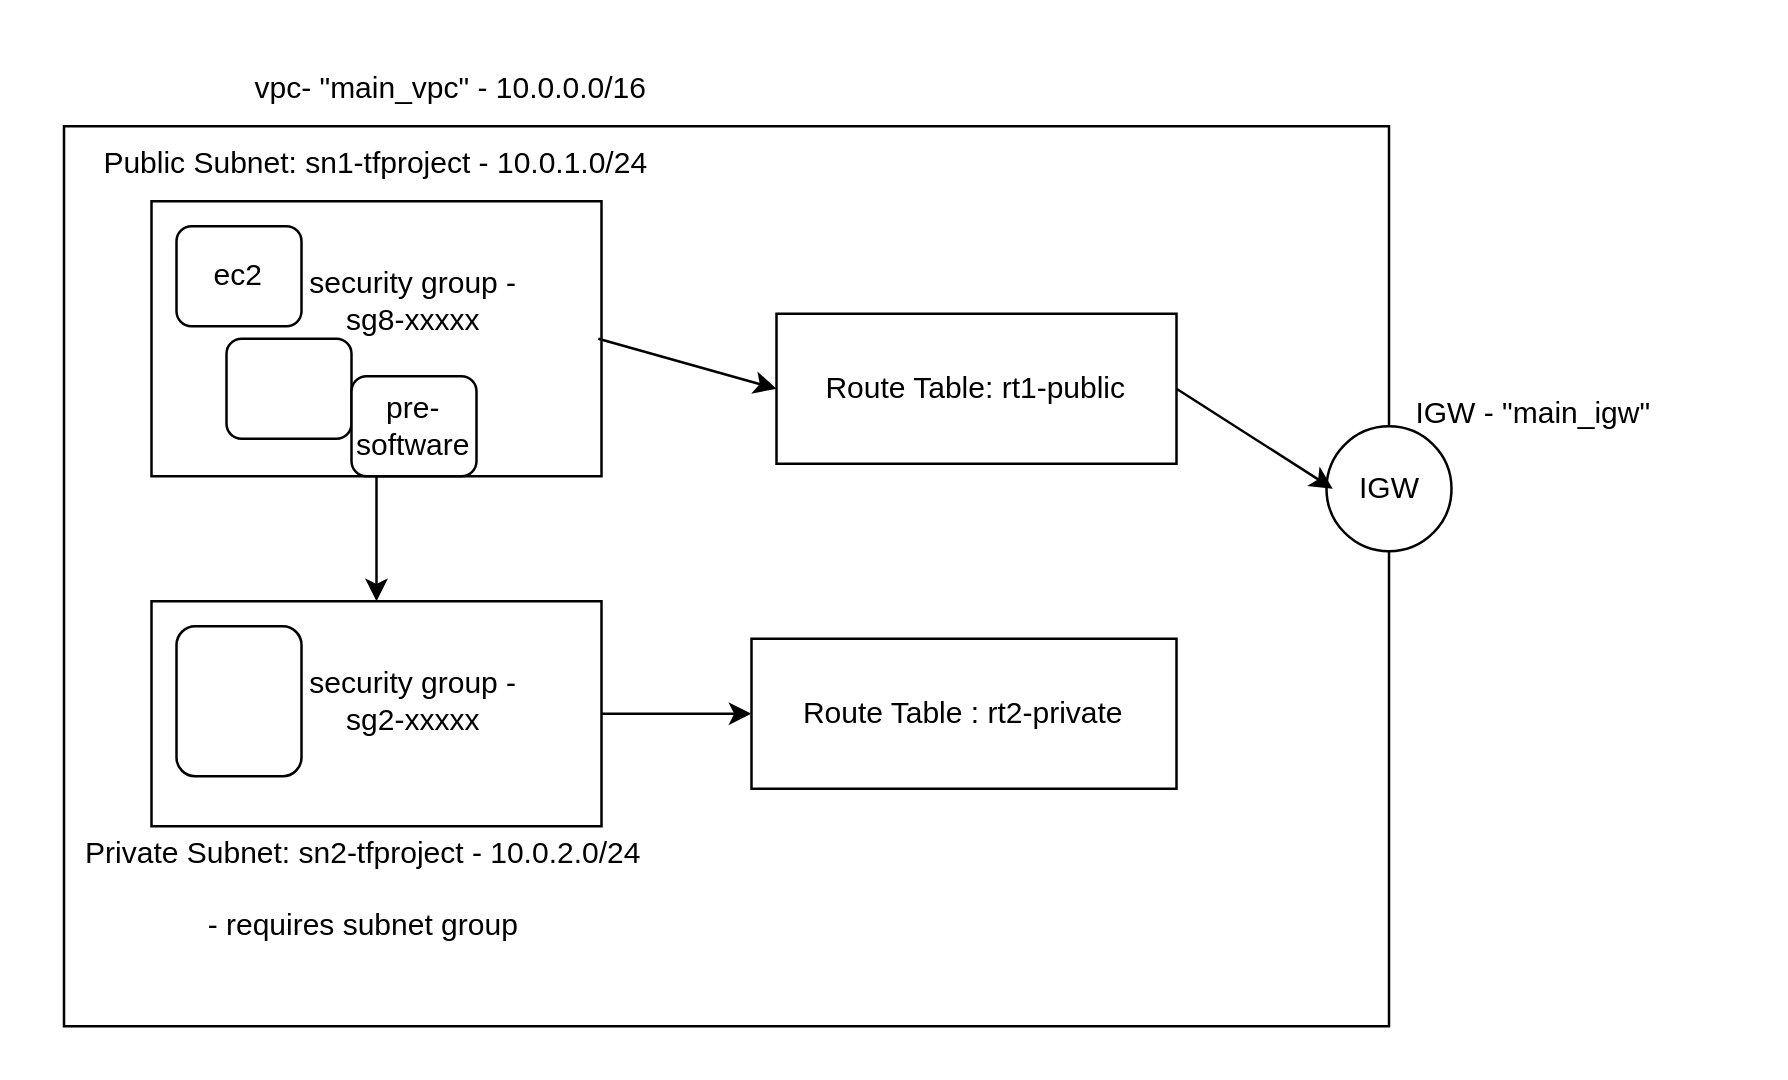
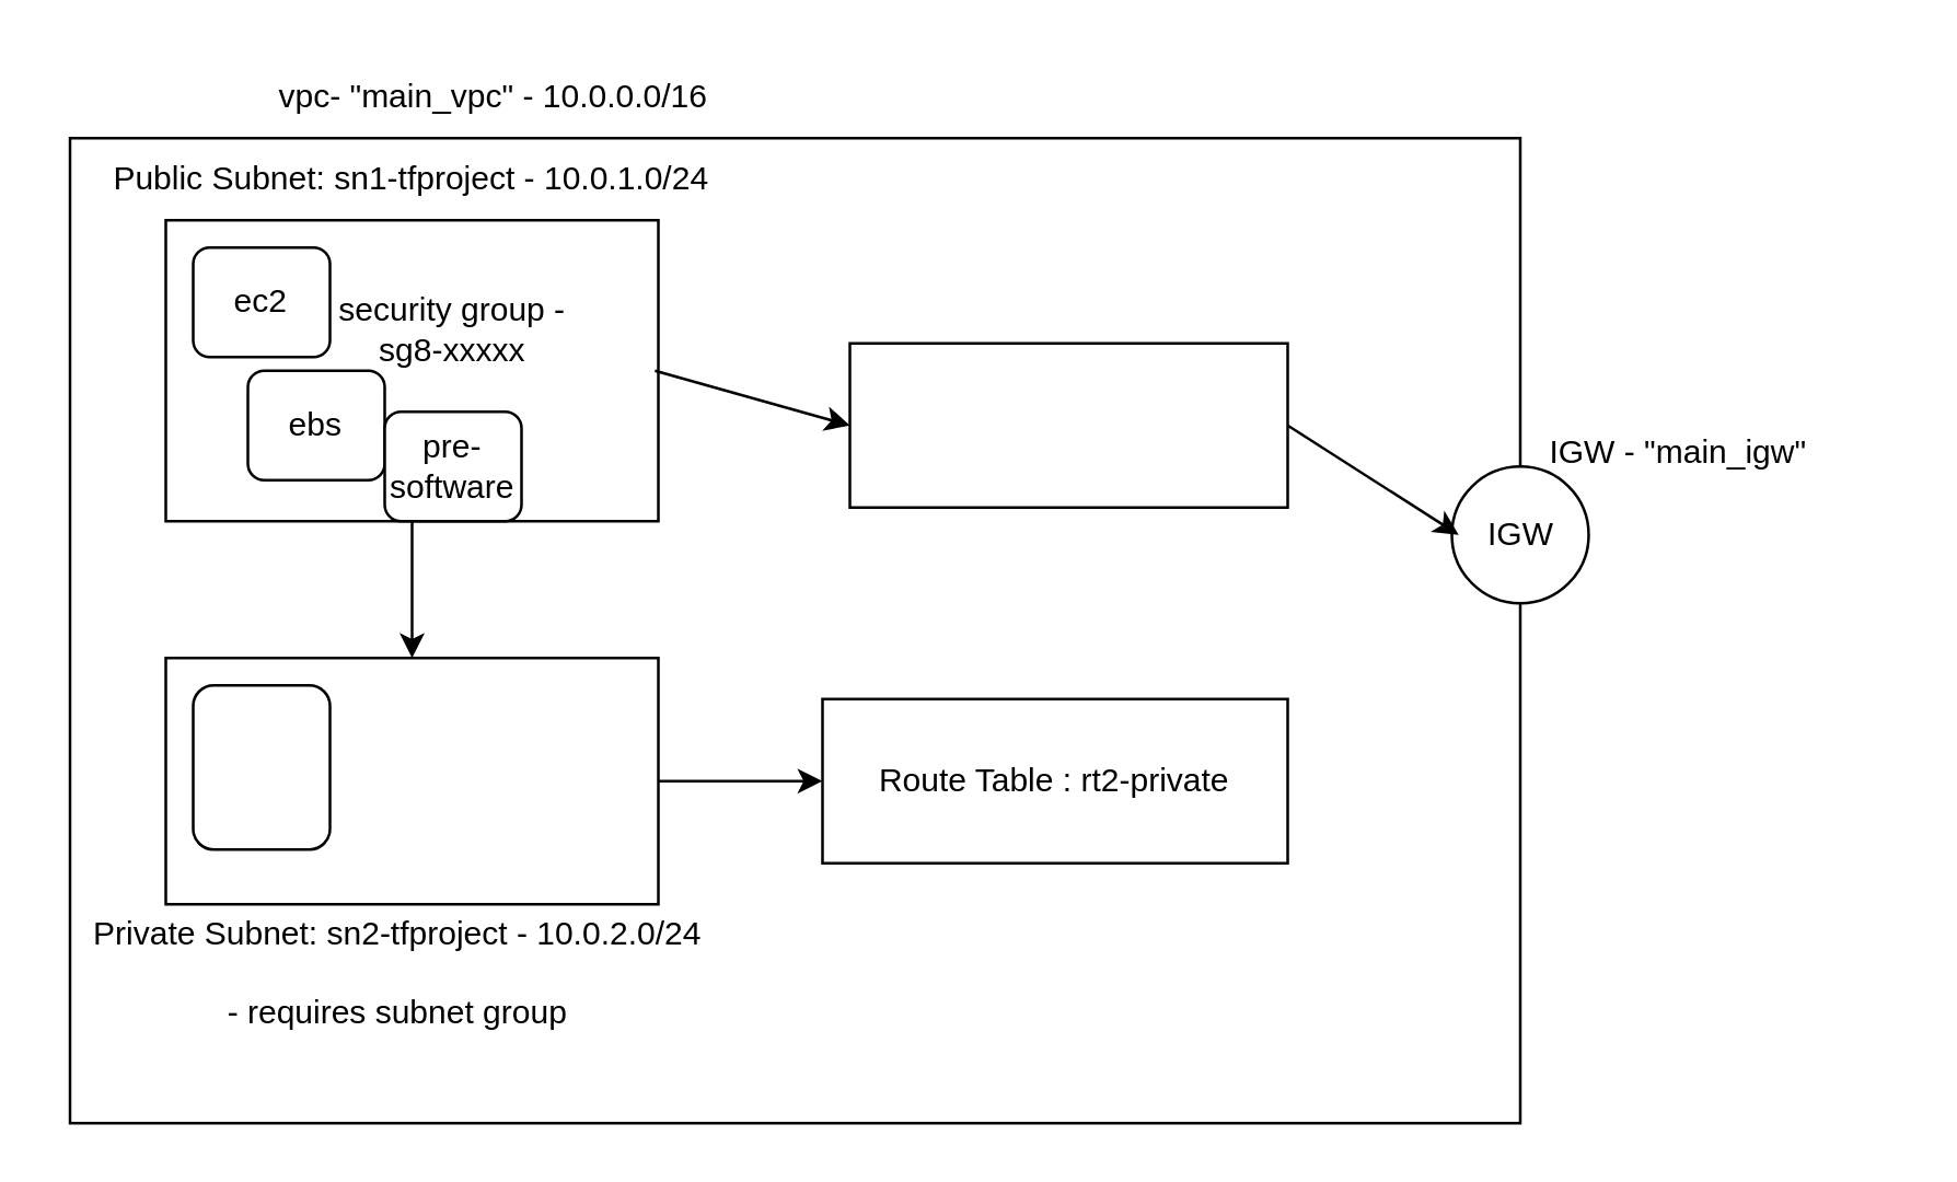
  <mxCell id="0" />
  <mxCell id="1" parent="0" />
  <mxCell id="2" value="" style="rounded=0;whiteSpace=wrap;html=1;" vertex="1" parent="1"><mxGeometry x="25" y="50" width="530" height="360" as="geometry" /></mxCell>
  <mxCell id="3" value="vpc- &quot;main_vpc&quot; - 10.0.0.0/16" style="text;html=1;align=center;verticalAlign=middle;whiteSpace=wrap;rounded=0;" vertex="1" parent="1"><mxGeometry x="100" y="20" width="160" height="30" as="geometry" /></mxCell>
  <mxCell id="4" value="" style="rounded=0;whiteSpace=wrap;html=1;" vertex="1" parent="1"><mxGeometry x="60" y="80" width="180" height="110" as="geometry" /></mxCell>
  <mxCell id="5" value="Public Subnet: sn1-tfproject - 10.0.1.0/24" style="text;html=1;align=center;verticalAlign=middle;whiteSpace=wrap;rounded=0;" vertex="1" parent="1"><mxGeometry x="25" y="50" width="250" height="30" as="geometry" /></mxCell>
  <mxCell id="6" value="" style="rounded=0;whiteSpace=wrap;html=1;" vertex="1" parent="1"><mxGeometry x="60" y="240" width="180" height="90" as="geometry" /></mxCell>
  <mxCell id="7" value="Private Subnet: sn2-tfproject - 10.0.2.0/24&lt;div&gt;&lt;br&gt;&lt;/div&gt;&lt;div&gt;- requires subnet group&lt;/div&gt;" style="text;html=1;align=center;verticalAlign=middle;whiteSpace=wrap;rounded=0;" vertex="1" parent="1"><mxGeometry x="20" y="340" width="250" height="30" as="geometry" /></mxCell>
  <mxCell id="8" value="" style="rounded=1;whiteSpace=wrap;html=1;" vertex="1" parent="1"><mxGeometry x="70" y="90" width="50" height="40" as="geometry" /></mxCell>
  <mxCell id="9" value="ec2" style="text;html=1;align=center;verticalAlign=middle;whiteSpace=wrap;rounded=0;" vertex="1" parent="1"><mxGeometry x="80" y="95" width="30" height="30" as="geometry" /></mxCell>
  <mxCell id="10" value="security group -sg8-xxxxx" style="text;html=1;align=center;verticalAlign=middle;whiteSpace=wrap;rounded=0;" vertex="1" parent="1"><mxGeometry x="120" y="105" width="90" height="30" as="geometry" /></mxCell>
  <mxCell id="11" value="" style="rounded=1;whiteSpace=wrap;html=1;" vertex="1" parent="1"><mxGeometry x="70" y="250" width="50" height="60" as="geometry" /></mxCell>
- <mxCell id="12" value="security group -sg2-xxxxx" style="text;html=1;align=center;verticalAlign=middle;whiteSpace=wrap;rounded=0;" vertex="1" parent="1"><mxGeometry x="120" y="265" width="90" height="30" as="geometry" /></mxCell>
  <mxCell id="13" value="" style="rounded=1;whiteSpace=wrap;html=1;" vertex="1" parent="1"><mxGeometry x="90" y="135" width="50" height="40" as="geometry" /></mxCell>
+ <mxCell id="14" value="ebs" style="text;html=1;align=center;verticalAlign=middle;whiteSpace=wrap;rounded=0;" vertex="1" parent="1"><mxGeometry x="100" y="140" width="30" height="30" as="geometry" /></mxCell>
  <mxCell id="15" value="" style="ellipse;whiteSpace=wrap;html=1;aspect=fixed;" vertex="1" parent="1"><mxGeometry x="530" y="170" width="50" height="50" as="geometry" /></mxCell>
  <mxCell id="16" value="IGW" style="text;html=1;align=center;verticalAlign=middle;whiteSpace=wrap;rounded=0;" vertex="1" parent="1"><mxGeometry x="532.5" y="180" width="45" height="30" as="geometry" /></mxCell>
  <mxCell id="17" value="" style="rounded=0;whiteSpace=wrap;html=1;" vertex="1" parent="1"><mxGeometry x="310" y="125" width="160" height="60" as="geometry" /></mxCell>
- <mxCell id="18" value="Route Table: rt1-public" style="text;html=1;align=center;verticalAlign=middle;whiteSpace=wrap;rounded=0;" vertex="1" parent="1"><mxGeometry x="320" y="140" width="140" height="30" as="geometry" /></mxCell>
  <mxCell id="19" value="" style="endArrow=classic;html=1;rounded=0;entryX=0.5;entryY=0;entryDx=0;entryDy=0;exitX=0.5;exitY=1;exitDx=0;exitDy=0;" edge="1" parent="1" source="4" target="6"><mxGeometry width="50" height="50" relative="1" as="geometry"><mxPoint x="260" y="300" as="sourcePoint" /><mxPoint x="310" y="250" as="targetPoint" /></mxGeometry></mxCell>
  <mxCell id="20" value="" style="endArrow=classic;html=1;rounded=0;entryX=0;entryY=0.5;entryDx=0;entryDy=0;exitX=0.5;exitY=1;exitDx=0;exitDy=0;" edge="1" parent="1" target="17"><mxGeometry width="50" height="50" relative="1" as="geometry"><mxPoint x="238.75" y="135" as="sourcePoint" /><mxPoint x="238.75" y="185" as="targetPoint" /></mxGeometry></mxCell>
  <mxCell id="21" value="" style="endArrow=classic;html=1;rounded=0;entryX=0;entryY=0.5;entryDx=0;entryDy=0;exitX=1;exitY=0.5;exitDx=0;exitDy=0;" edge="1" parent="1" source="17" target="16"><mxGeometry width="50" height="50" relative="1" as="geometry"><mxPoint x="430" y="160" as="sourcePoint" /><mxPoint x="501.25" y="180" as="targetPoint" /></mxGeometry></mxCell>
  <mxCell id="22" value="" style="rounded=0;whiteSpace=wrap;html=1;" vertex="1" parent="1"><mxGeometry x="300" y="255" width="170" height="60" as="geometry" /></mxCell>
  <mxCell id="23" value="Route Table : rt2-private" style="text;html=1;align=center;verticalAlign=middle;whiteSpace=wrap;rounded=0;" vertex="1" parent="1"><mxGeometry x="300" y="270" width="170" height="30" as="geometry" /></mxCell>
  <mxCell id="24" value="" style="endArrow=classic;html=1;rounded=0;exitX=1;exitY=0.5;exitDx=0;exitDy=0;entryX=0;entryY=0.5;entryDx=0;entryDy=0;" edge="1" parent="1" source="6" target="22"><mxGeometry width="50" height="50" relative="1" as="geometry"><mxPoint x="260" y="300" as="sourcePoint" /><mxPoint x="310" y="250" as="targetPoint" /></mxGeometry></mxCell>
  <mxCell id="25" value="IGW - &quot;main_igw&quot;" style="text;html=1;align=center;verticalAlign=middle;whiteSpace=wrap;rounded=0;" vertex="1" parent="1"><mxGeometry x="532.5" y="150" width="160" height="30" as="geometry" /></mxCell>
  <mxCell id="26" value="" style="rounded=1;whiteSpace=wrap;html=1;" vertex="1" parent="1"><mxGeometry x="140" y="150" width="50" height="40" as="geometry" /></mxCell>
  <mxCell id="27" value="pre-software" style="text;html=1;align=center;verticalAlign=middle;whiteSpace=wrap;rounded=0;" vertex="1" parent="1"><mxGeometry x="150" y="155" width="30" height="30" as="geometry" /></mxCell>
